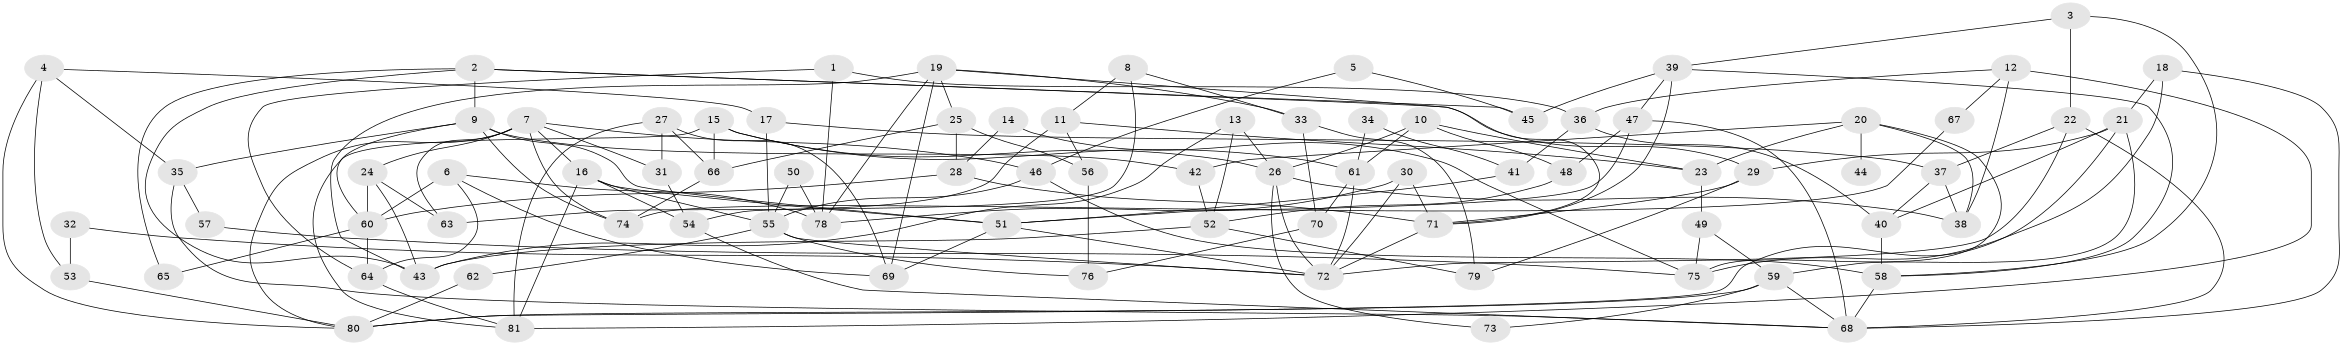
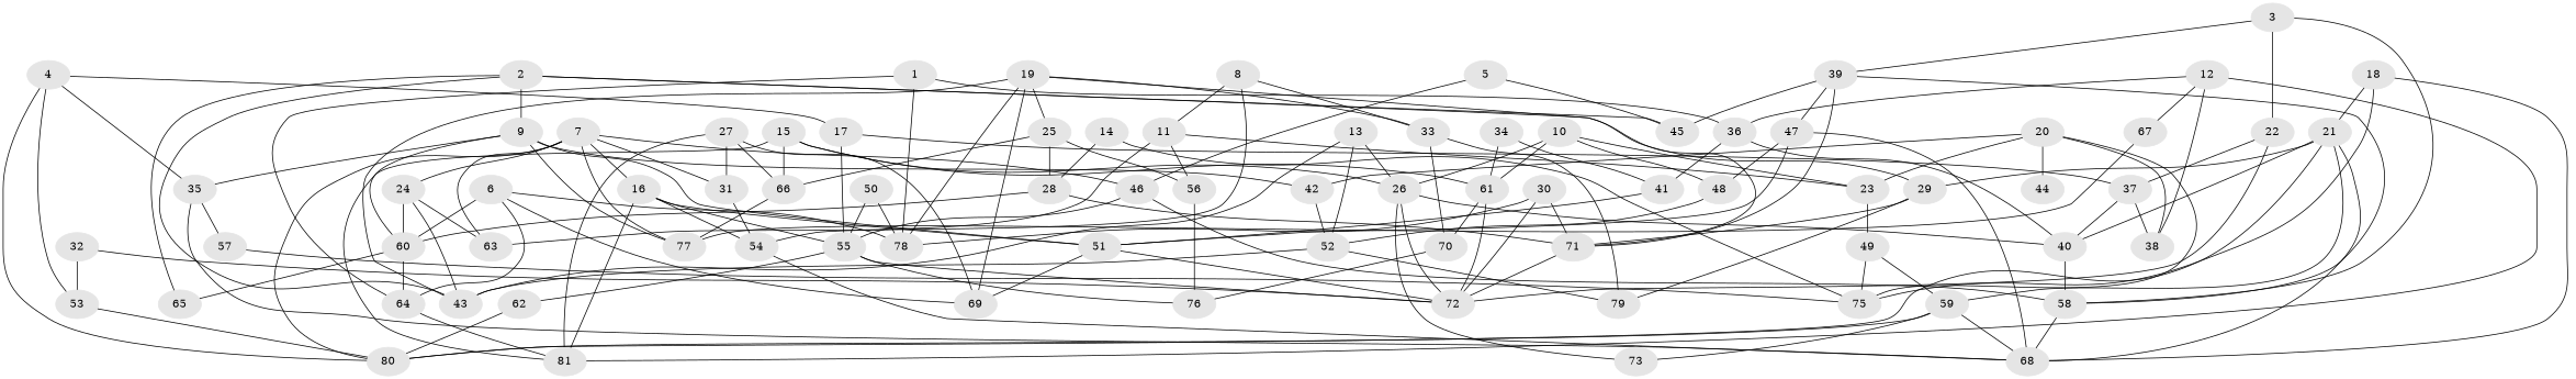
  graph {
    node [color=gray90 style=filled]
    1
    36
    64
    78
    40
    41
    81
    2
    9
    29
    43
    45
    65
    35
    60
-   77 [label=74]
+   77
    42
    51
    71
    79
    3
    22
    39
    58
    37
    72
    47
    68
    4
    17
    53
    80
    55
    57
    5
    46
    6
    69
    7
    16
    24
    31
    63
    54
    8
    11
    33
    23
    56
    70
    52
    10
    26
    48
    61
    49
    38
    73
    76
    12
    67
    13
    14
    28
    75
    15
    66
    62
    18
    21
    59
    19
    25
    20
    44
    27
    30
    32
    34
    50
    1 -- 36
    1 -- 64
    1 -- 78
    36 -- 40
    36 -- 41
    64 -- 81
    40 -- 58
    41 -- 51
    2 -- 9
    2 -- 29
    2 -- 43
    2 -- 45
    2 -- 65
    9 -- 35
    9 -- 60
    9 -- 77
    9 -- 42
    9 -- 51
    29 -- 71
    29 -- 79
    35 -- 68
    35 -- 57
    60 -- 64
    60 -- 65
    42 -- 52
    51 -- 72
    51 -- 69
    71 -- 72
    3 -- 22
    3 -- 39
    3 -- 58
    22 -- 37
    22 -- 72
    39 -- 45
    39 -- 71
    39 -- 58
    39 -- 47
    58 -- 68
    37 -- 40
    37 -- 38
    47 -- 51
    47 -- 68
    47 -- 48
    4 -- 35
    4 -- 17
    4 -- 53
    4 -- 80
    17 -- 37
    17 -- 55
    53 -- 80
    55 -- 72
    55 -- 76
    55 -- 62
    57 -- 75
    5 -- 45
    5 -- 46
    46 -- 58
    46 -- 55
    6 -- 64
    6 -- 78
    6 -- 60
    6 -- 69
    7 -- 77
    7 -- 80
    7 -- 46
    7 -- 16
    7 -- 24
    7 -- 31
    7 -- 63
    16 -- 81
    16 -- 51
    16 -- 55
    16 -- 54
    24 -- 43
    24 -- 60
    24 -- 63
    31 -- 54
    54 -- 68
    8 -- 54
    8 -- 11
    8 -- 33
    11 -- 63
    11 -- 23
    11 -- 56
    33 -- 79
    33 -- 70
    23 -- 49
    56 -- 76
    70 -- 76
    52 -- 43
    52 -- 79
    10 -- 23
    10 -- 26
    10 -- 48
    10 -- 61
    26 -- 72
-   26 -- 38
+   26 -- 40
    26 -- 73
    48 -- 52
    61 -- 72
    61 -- 70
    49 -- 75
    49 -- 59
    12 -- 36
    12 -- 81
    12 -- 38
    12 -- 67
    67 -- 77
    13 -- 43
    13 -- 52
    13 -- 26
    14 -- 28
    14 -- 75
    28 -- 60
    28 -- 71
    15 -- 81
    15 -- 26
    15 -- 61
    15 -- 66
    66 -- 77
    62 -- 80
    18 -- 68
    18 -- 75
    18 -- 21
    21 -- 40
    21 -- 29
-   22 -- 68
+   21 -- 68
    21 -- 80
    21 -- 59
    59 -- 68
    59 -- 80
    59 -- 73
    19 -- 78
    19 -- 43
    19 -- 71
    19 -- 69
    19 -- 33
    19 -- 25
    25 -- 56
    25 -- 28
    25 -- 66
    20 -- 42
    20 -- 23
    20 -- 38
    20 -- 75
    20 -- 44
    27 -- 81
    27 -- 69
    27 -- 31
    27 -- 66
    30 -- 78
    30 -- 71
    30 -- 72
    32 -- 72
    32 -- 53
    34 -- 41
    34 -- 61
    50 -- 78
    50 -- 55
  }
